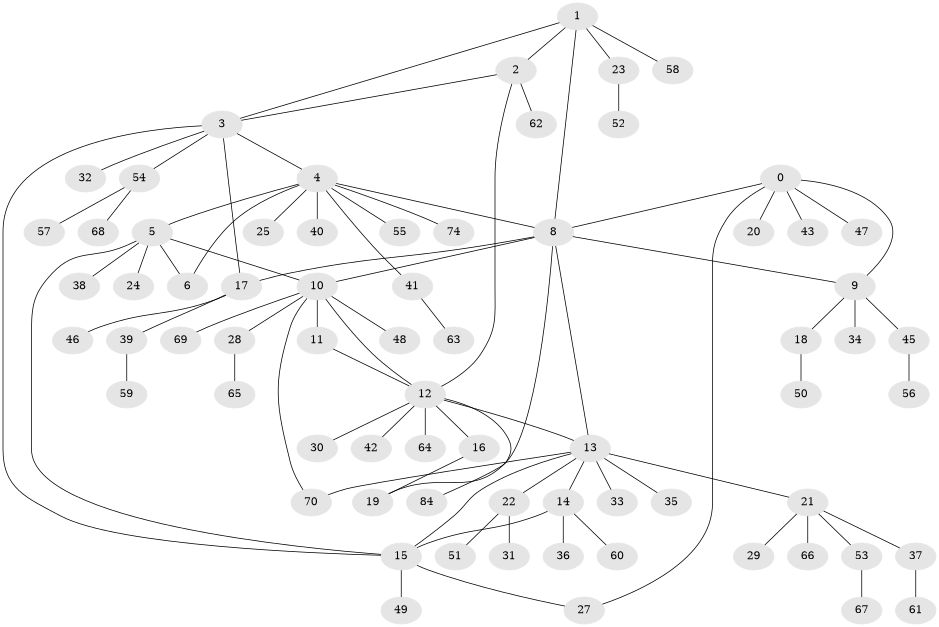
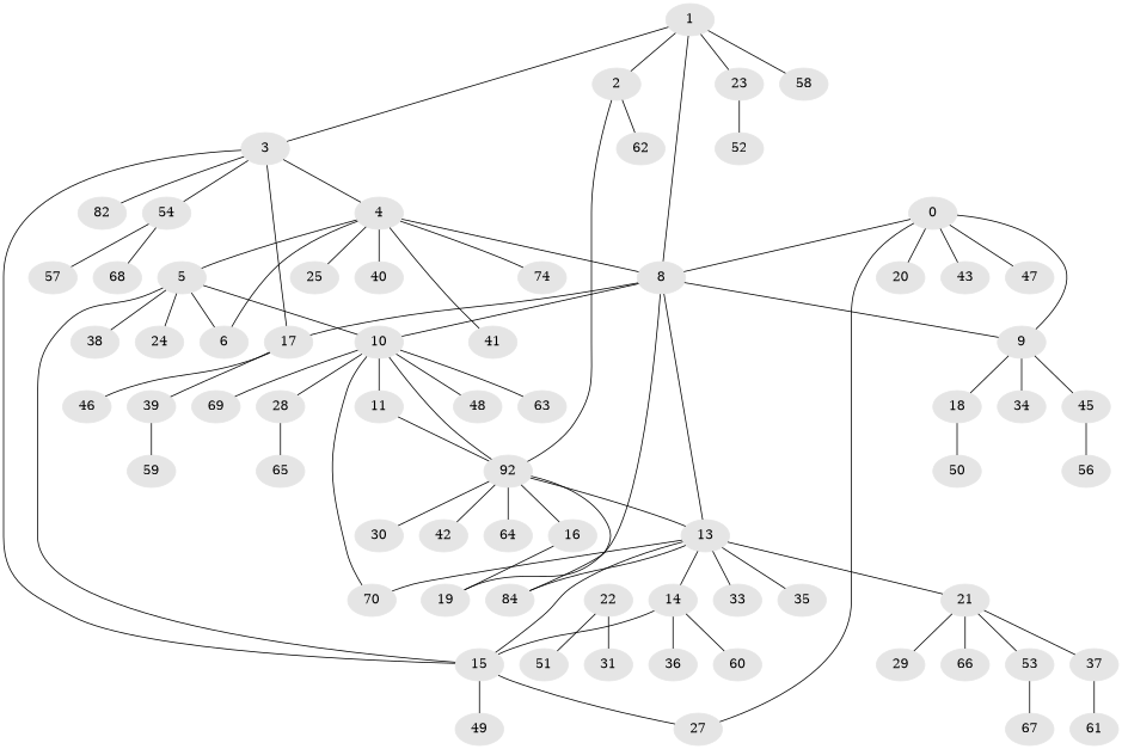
  graph {
    node [color=gray90 style=filled]
    1
    2
    3
    8
    23
    58
-   12
+   12 [label=92]
    62
    4
    15
    17
-   32
+   32 [label=82]
    54
    10
    9
    13
    19
    52
    16
    30
    42
    n22 [label=84]
    64
    5
    6
    25
    40
    41
-   55
    n30 [label=74]
    27
    49
    39
    46
    57
    68
    24
    38
    11
    28
    48
    63
    69
    70
    n45 [label=0]
    20
    43
    47
    18
    34
    45
    14
    21
    22
    33
    35
    50
    56
    65
    36
    60
    29
    37
    53
    66
    31
    51
    59
    61
    67
    1 -- 2
    1 -- 3
    1 -- 8
    1 -- 23
    1 -- 58
-   2 -- 3
    2 -- 12
    2 -- 62
    3 -- 4
    3 -- 15
    3 -- 17
    3 -- 32
    3 -- 54
    8 -- 17
    8 -- 10
    8 -- 9
    8 -- 13
    8 -- 19
    23 -- 52
    12 -- 13
    12 -- 16
    12 -- 30
    12 -- 42
    12 -- n22
    12 -- 64
    4 -- 8
    4 -- 5
    4 -- 6
    4 -- 25
    4 -- 40
    4 -- 41
-   4 -- 55
    4 -- n30
    15 -- 27
    15 -- 49
    17 -- 39
    17 -- 46
    54 -- 57
    54 -- 68
    10 -- 12
    10 -- 11
    10 -- 28
    10 -- 48
-   41 -- 63
+   10 -- 63
    10 -- 69
    10 -- 70
    9 -- 18
    9 -- 34
    9 -- 45
    13 -- 15
    13 -- 70
    13 -- 14
    13 -- 21
-   13 -- 22
+   13 -- n22
    13 -- 33
    13 -- 35
    16 -- 19
    5 -- 15
    5 -- 10
    5 -- 6
    5 -- 24
    5 -- 38
    39 -- 59
    11 -- 12
    28 -- 65
    n45 -- 8
    n45 -- 9
    n45 -- 27
    n45 -- 20
    n45 -- 43
    n45 -- 47
    18 -- 50
    45 -- 56
    14 -- 15
    14 -- 36
    14 -- 60
    21 -- 29
    21 -- 37
    21 -- 53
    21 -- 66
    22 -- 31
    22 -- 51
    37 -- 61
    53 -- 67
  }
